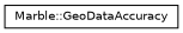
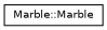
  digraph {
    rankdir=LR
-   n1 [color=black fillcolor=white fontname=Helvetica fontsize=10 height=0.2 label="Marble::GeoDataAccuracy" shape=record style=filled width=0.4]
+   n1 [color=black fillcolor=white fontname=Helvetica fontsize=10 height=0.2 label="Marble::Marble" shape=record style=filled width=0.4]
  }
